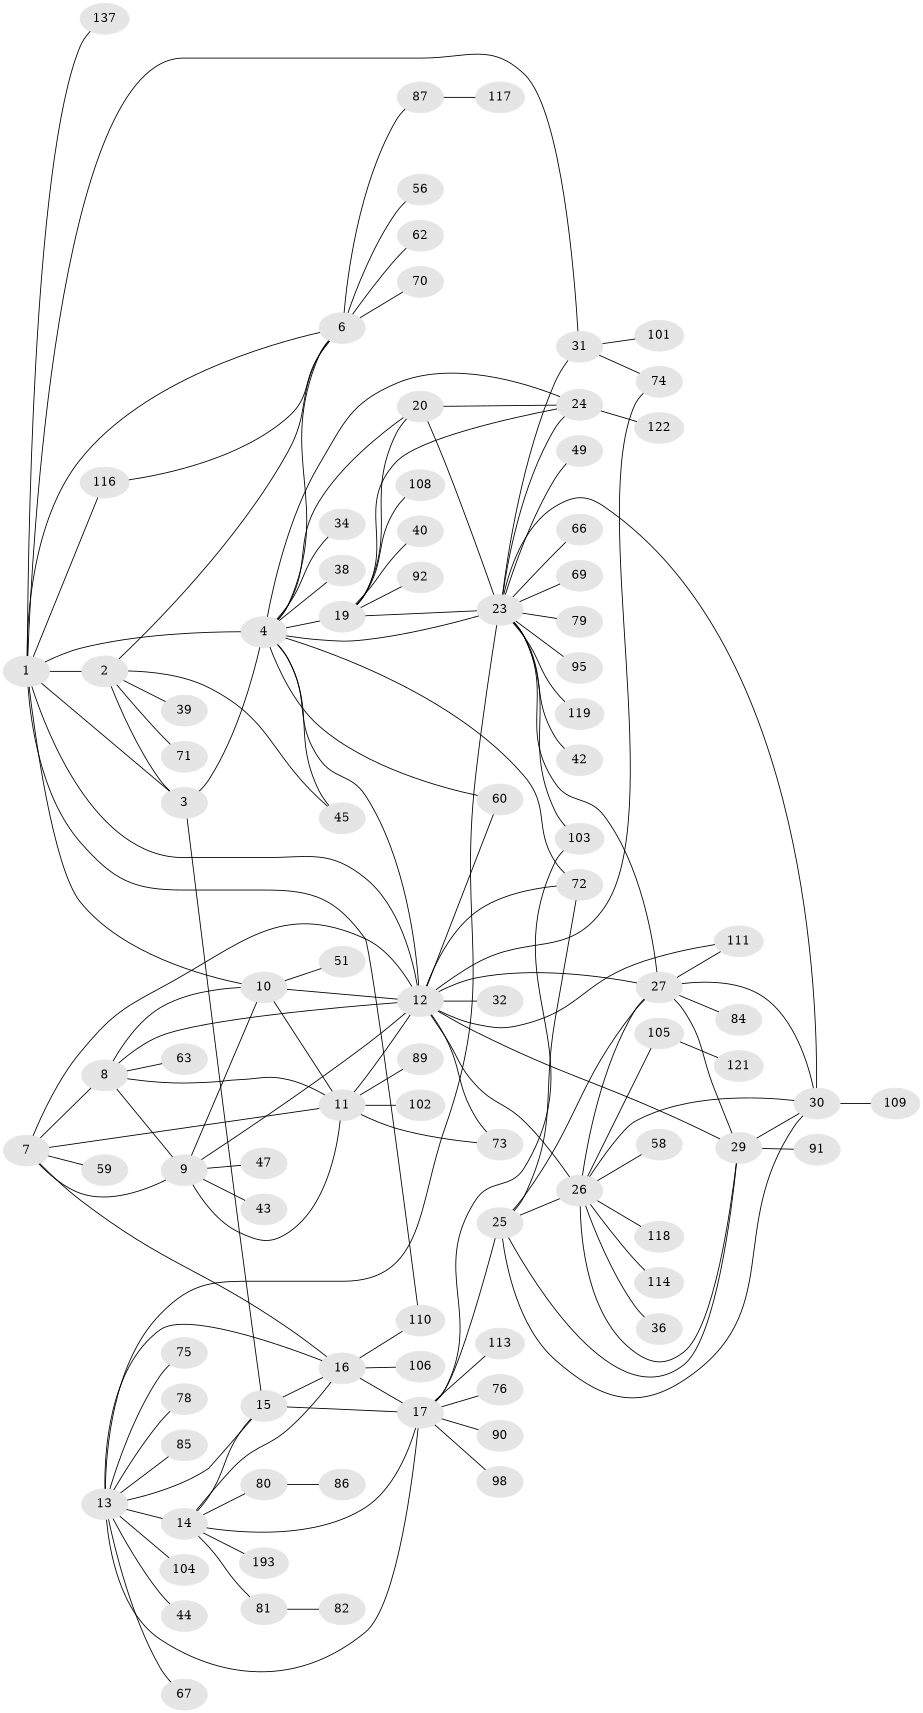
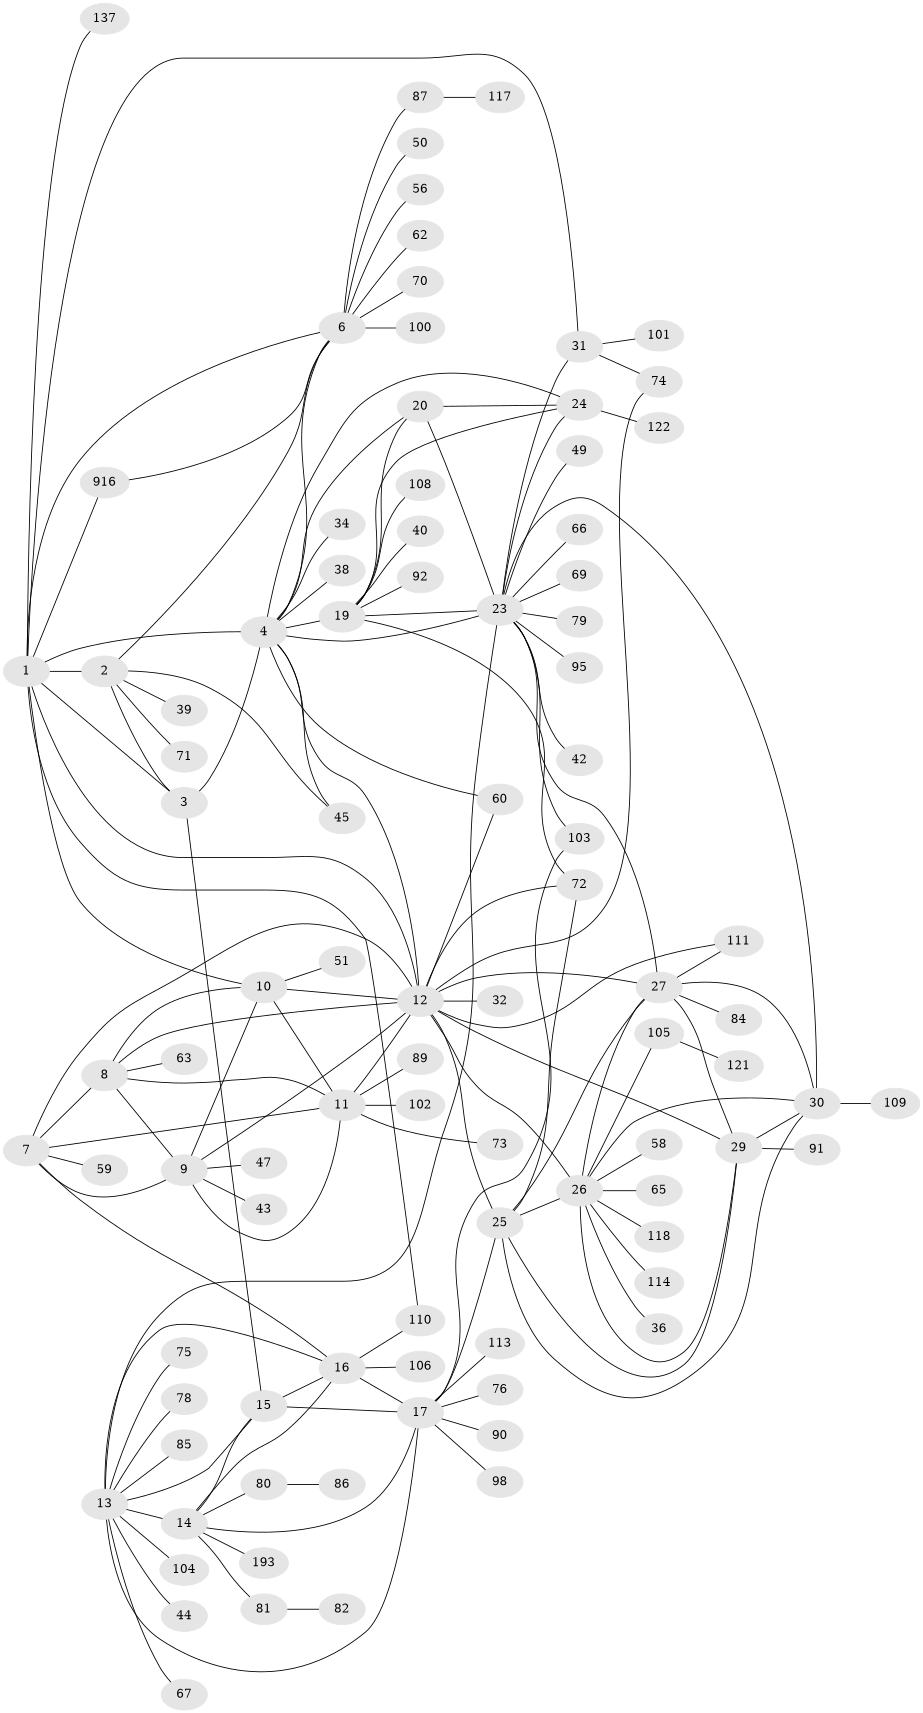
  graph {
    rankdir=LR
    node [color=gray90 style=filled]
    1 [super="+97"]
    2 [super="+5"]
    3
    4 [super="+21"]
    6 [super="+35"]
    10
    12 [super="+28"]
    31 [super="+53"]
    n9 [label=137]
    110
-   116
+   116 [label=916]
    39 [super="+68"]
    71
    45
    15 [super="+94"]
    19 [super="+52"]
    20
    n18 [label=23 super="+23"]
    24 [super="+41"]
    34
    38 [super="+54"]
    60
+   50
    56
    62
    70
    87
+   100
    11 [super="+61"]
    51
    25 [super="+83"]
    26 [super="+46"]
    27 [super="+33"]
    29 [super="+77"]
    32
    72 [super="+112"]
    74
    111
    101
    16 [super="+57"]
    17 [super="+18"]
    40
    92
    108
    30 [super="+115"]
    103
    42
    49
    66
    69
    79
    95
-   119
    122
    117
    7 [super="+48"]
    8 [super="+64"]
    9
    59 [super="+96"]
    63 [super="+99"]
    43
    47
    73
    89
    102
    106
    36
    58
+   65
    105
    114
    118
    84
    91
    109 [super="+120"]
    13 [super="+37"]
    14 [super="+55"]
    44
    67
    75
    78
    85
    104
    80
    81
    n86 [label=193]
    76
    90
    98
    113
    86
    82
    121
    1 -- 2 [weight=2]
    1 -- 3
    1 -- 4
    1 -- 6
    1 -- 10
    1 -- 12
    1 -- 31
    1 -- n9
    1 -- 110
    1 -- 116
    2 -- 3 [weight=2]
    2 -- 6 [weight=2]
    2 -- 39
    2 -- 71
    2 -- 45 [weight=2]
    3 -- 4
    3 -- 15
    4 -- 6
    4 -- 12
    4 -- 45
    4 -- 19
    4 -- 20
    4 -- n18 [weight=2]
    4 -- 24
    4 -- 34
    4 -- 38
    4 -- 60
+   6 -- 50
    6 -- 56
    6 -- 62
    6 -- 70
    6 -- 87
+   6 -- 100
    10 -- 12
    10 -- 11
    10 -- 51
    12 -- 60
-   12 -- 73
+   12 -- 25
    12 -- 26
    12 -- 27
    12 -- 29
    12 -- 32
    12 -- 72
    12 -- 74
    12 -- 111
    31 -- 74
    31 -- 101
    116 -- 6
    15 -- 16
    15 -- 17 [weight=2]
    19 -- 20
    19 -- n18 [weight=2]
    19 -- 24
-   4 -- 72
+   19 -- 72
    19 -- 40
    19 -- 92
    19 -- 108
    20 -- n18 [weight=2]
    20 -- 24
    n18 -- 31
    n18 -- 24 [weight=2]
    n18 -- 27
    n18 -- 30
    n18 -- 103
    n18 -- 42
    n18 -- 49
    n18 -- 66
    n18 -- 69
    n18 -- 79
    n18 -- 95
-   n18 -- 119
    24 -- 122
    87 -- 117
    11 -- 12
    11 -- 73
    11 -- 89
    11 -- 102
    25 -- 26
    25 -- 27
    25 -- 29
    25 -- 72
    25 -- 30
    26 -- 27
    26 -- 29
    26 -- 30
    26 -- 36
    26 -- 58
+   26 -- 65
    26 -- 105
    26 -- 114
    26 -- 118
    27 -- 29
    27 -- 111
    27 -- 30
    27 -- 84
    29 -- 30
    29 -- 91
    16 -- 110
    16 -- 17 [weight=2]
    16 -- 106
    17 -- 25
    17 -- 103
    17 -- 76
    17 -- 90
    17 -- 98
    17 -- 113
    30 -- 109
    7 -- 12
    7 -- 11
    7 -- 16
    7 -- 8
    7 -- 9
    7 -- 59
    8 -- 10
    8 -- 12
    8 -- 11
    8 -- 9
    8 -- 63
    9 -- 10
    9 -- 12
    9 -- 11
    9 -- 43
    9 -- 47
    105 -- 121
    13 -- 15
    13 -- n18
    13 -- 16
    13 -- 17 [weight=2]
    13 -- 14
    13 -- 44
    13 -- 67
    13 -- 75
    13 -- 78
    13 -- 85
    13 -- 104
    14 -- 15
    14 -- 16
    14 -- 17 [weight=2]
    14 -- 80
    14 -- 81
    14 -- n86
    80 -- 86
    81 -- 82
  }
